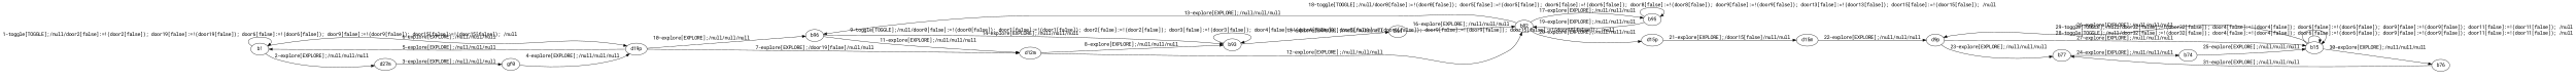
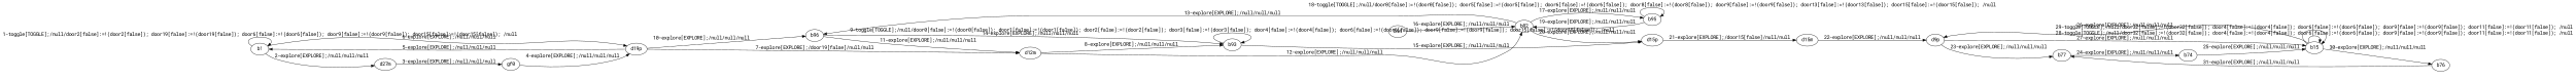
  digraph {
    fontname="Roboto Mono"
    rankdir=LR
    node [fontname="Roboto Mono"]
    edge [fontname="Roboto Mono"]
    b1
    d27m
    d19p
    gf0
    n5 [label=d12m]
    b96
    b93
    n8 [label=b82]
    b94
    b95
    d15p
    d15m
    d9p
    b77
    n15 [label=b15]
    b74
    b76
    b1 -> b1 [label="1-toggle[TOGGLE];/null/door2[false]:=!(door2[false]); door19[false]:=!(door19[false]); door6[false]:=!(door6[false]); door9[false]:=!(door9[false]); door15[false]:=!(door15[false]); /null"]
    b1 -> d27m [label="2-explore[EXPLORE];/null/null/null"]
    b1 -> d19p [label="6-explore[EXPLORE];/null/null/null"]
    d27m -> gf0 [label="3-explore[EXPLORE];/null/null/null"]
    d19p -> b1 [label="5-explore[EXPLORE];/null/null/null"]
    d19p -> n5 [label="7-explore[EXPLORE];/door19[false]/null/null"]
    d19p -> b96 [label="10-explore[EXPLORE];/null/null/null"]
    gf0 -> d19p [label="4-explore[EXPLORE];/null/null/null"]
    n5 -> b93 [label="8-explore[EXPLORE];/null/null/null"]
    n5 -> n8 [label="12-explore[EXPLORE];/null/null/null"]
    b96 -> n5 [label="11-explore[EXPLORE];/null/null/null"]
    b96 -> b93 [label="14-explore[EXPLORE];/null/null/null"]
    b93 -> b93 [label="9-toggle[TOGGLE];/null/door0[false]:=!(door0[false]); door1[false]:=!(door1[false]); door2[false]:=!(door2[false]); door3[false]:=!(door3[false]); door4[false]:=!(door4[false]); door6[false]:=!(door6[false]); door9[false]:=!(door9[false]); door15[false]:=!(door15[false]); /null"]
-   b93 -> b94 [label="15-explore[EXPLORE];/null/null/null"]
+   b93 -> d15p [label="15-explore[EXPLORE];/null/null/null"]
    n8 -> b96 [label="13-explore[EXPLORE];/null/null/null"]
    n8 -> b95 [label="17-explore[EXPLORE];/null/null/null"]
    n8 -> d15p [label="20-explore[EXPLORE];/null/null/null"]
    b94 -> n8 [label="16-explore[EXPLORE];/null/null/null"]
    b95 -> n8 [label="19-explore[EXPLORE];/null/null/null"]
    b95 -> b95 [label="18-toggle[TOGGLE];/null/door0[false]:=!(door0[false]); door5[false]:=!(door5[false]); door6[false]:=!(door6[false]); door8[false]:=!(door8[false]); door9[false]:=!(door9[false]); door13[false]:=!(door13[false]); door15[false]:=!(door15[false]); /null"]
    d15p -> d15m [label="21-explore[EXPLORE];/door15[false]/null/null"]
    d15m -> d9p [label="22-explore[EXPLORE];/null/null/null"]
    d9p -> b77 [label="23-explore[EXPLORE];/null/null/null"]
    d9p -> n15 [label="27-explore[EXPLORE];/null/null/null"]
    b77 -> b74 [label="24-explore[EXPLORE];/null/null/null"]
    n15 -> d9p [label="26-explore[EXPLORE];/null/null/null"]
    n15 -> n15 [label="28-toggle[TOGGLE];/null/door32[false]:=!(door32[false]); door4[false]:=!(door4[false]); door6[false]:=!(door6[false]); door9[false]:=!(door9[false]); door11[false]:=!(door11[false]); /null"]
    n15 -> n15 [label="29-toggle[TOGGLE];/null/door32[false]:=!(door32[false]); door4[false]:=!(door4[false]); door6[false]:=!(door6[false]); door9[false]:=!(door9[false]); door11[false]:=!(door11[false]); /null"]
    n15 -> b76 [label="30-explore[EXPLORE];/null/null/null"]
    b74 -> n15 [label="25-explore[EXPLORE];/null/null/null"]
    b76 -> b77 [label="31-explore[EXPLORE];/null/null/null"]
  }
